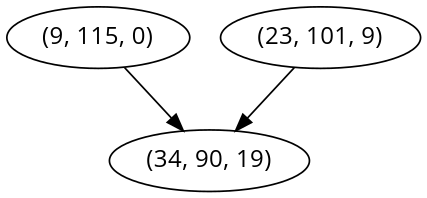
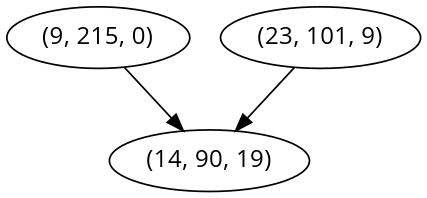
  digraph {
    fontname="Open Sans"
    node [fontname="Open Sans"]
    edge [fontname="Open Sans"]
-   "(9, 115, 0)"
-   "(34, 90, 19)"
+   "(9, 115, 0)" [label="(9, 215, 0)"]
+   "(34, 90, 19)" [label="(14, 90, 19)"]
    "(23, 101, 9)"
    "(9, 115, 0)" -> "(34, 90, 19)"
    "(23, 101, 9)" -> "(34, 90, 19)"
  }
